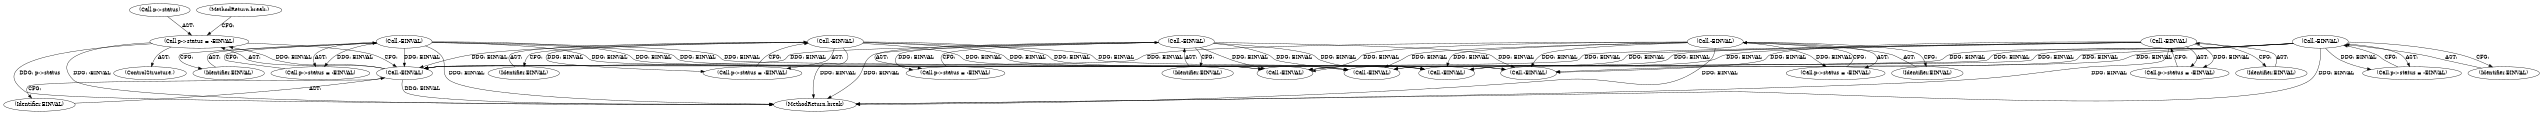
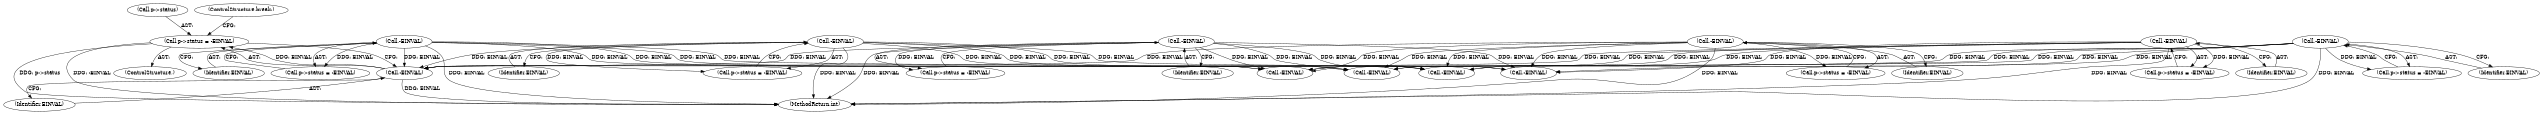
  digraph {
    n1 [label="(Call,p->status = -EINVAL)"]
    n2 [label="(Call,-EINVAL)"]
    n3 [label="(ControlStructure,)"]
-   n4 [label="(MethodReturn,break)"]
+   n4 [label="(MethodReturn,int)"]
    n5 [label="(Identifier,EINVAL)"]
    n6 [label="(Call,-EINVAL)"]
    n7 [label="(Call,-EINVAL)"]
    n8 [label="(Call,-EINVAL)"]
    n9 [label="(Call,-EINVAL)"]
    n10 [label="(Call,p->status = -EINVAL)"]
    n11 [label="(Identifier,EINVAL)"]
    n12 [label="(Call,-EINVAL)"]
    n13 [label="(Call,-EINVAL)"]
    n14 [label="(Call,p->status = -EINVAL)"]
    n15 [label="(Identifier,EINVAL)"]
    n16 [label="(Call,-EINVAL)"]
    n17 [label="(Call,p->status = -EINVAL)"]
    n18 [label="(Identifier,EINVAL)"]
    n19 [label="(Call,-EINVAL)"]
    n20 [label="(Call,p->status = -EINVAL)"]
    n21 [label="(Identifier,EINVAL)"]
    n22 [label="(Call,-EINVAL)"]
    n23 [label="(Identifier,EINVAL)"]
    n24 [label="(Call,p->status = -EINVAL)"]
    n25 [label="(Call,-EINVAL)"]
    n26 [label="(Identifier,EINVAL)"]
    n27 [label="(Call,p->status = -EINVAL)"]
    n28 [label="(Call,p->status)"]
-   n29 [label="(MethodReturn,break;)"]
+   n29 [label="(ControlStructure,break;)"]
    n1 -> n2 [label="CFG: "]
    n1 -> n3 [label="AST: "]
    n1 -> n4 [label="DDG: p->status"]
    n1 -> n4 [label="DDG: -EINVAL"]
    n2 -> n1 [label="AST: "]
    n2 -> n1 [label="DDG: EINVAL"]
    n2 -> n4 [label="DDG: EINVAL"]
    n2 -> n5 [label="CFG: "]
    n5 -> n2 [label="AST: "]
    n6 -> n2 [label="DDG: EINVAL"]
    n6 -> n4 [label="DDG: EINVAL"]
    n6 -> n7 [label="DDG: EINVAL"]
    n6 -> n8 [label="DDG: EINVAL"]
    n6 -> n9 [label="DDG: EINVAL"]
    n6 -> n10 [label="AST: "]
    n6 -> n10 [label="DDG: EINVAL"]
    n6 -> n11 [label="CFG: "]
    n6 -> n12 [label="DDG: EINVAL"]
    n10 -> n6 [label="CFG: "]
    n11 -> n6 [label="AST: "]
    n13 -> n2 [label="DDG: EINVAL"]
    n13 -> n4 [label="DDG: EINVAL"]
    n13 -> n7 [label="DDG: EINVAL"]
    n13 -> n8 [label="DDG: EINVAL"]
    n13 -> n9 [label="DDG: EINVAL"]
    n13 -> n12 [label="DDG: EINVAL"]
    n13 -> n14 [label="AST: "]
    n13 -> n14 [label="DDG: EINVAL"]
    n13 -> n15 [label="CFG: "]
    n14 -> n13 [label="CFG: "]
    n15 -> n13 [label="AST: "]
    n16 -> n2 [label="DDG: EINVAL"]
    n16 -> n4 [label="DDG: EINVAL"]
    n16 -> n7 [label="DDG: EINVAL"]
    n16 -> n8 [label="DDG: EINVAL"]
    n16 -> n9 [label="DDG: EINVAL"]
    n16 -> n12 [label="DDG: EINVAL"]
    n16 -> n17 [label="AST: "]
    n16 -> n17 [label="DDG: EINVAL"]
    n16 -> n18 [label="CFG: "]
    n17 -> n16 [label="CFG: "]
    n18 -> n16 [label="AST: "]
    n19 -> n2 [label="DDG: EINVAL"]
    n19 -> n4 [label="DDG: EINVAL"]
    n19 -> n7 [label="DDG: EINVAL"]
    n19 -> n8 [label="DDG: EINVAL"]
    n19 -> n9 [label="DDG: EINVAL"]
    n19 -> n12 [label="DDG: EINVAL"]
    n19 -> n20 [label="AST: "]
    n19 -> n20 [label="DDG: EINVAL"]
    n19 -> n21 [label="CFG: "]
    n20 -> n19 [label="CFG: "]
    n21 -> n19 [label="AST: "]
    n22 -> n2 [label="DDG: EINVAL"]
    n22 -> n4 [label="DDG: EINVAL"]
    n22 -> n7 [label="DDG: EINVAL"]
    n22 -> n8 [label="DDG: EINVAL"]
    n22 -> n9 [label="DDG: EINVAL"]
    n22 -> n12 [label="DDG: EINVAL"]
    n22 -> n23 [label="CFG: "]
    n22 -> n24 [label="AST: "]
    n22 -> n24 [label="DDG: EINVAL"]
    n23 -> n22 [label="AST: "]
    n24 -> n22 [label="CFG: "]
    n25 -> n2 [label="DDG: EINVAL"]
    n25 -> n4 [label="DDG: EINVAL"]
    n25 -> n7 [label="DDG: EINVAL"]
    n25 -> n8 [label="DDG: EINVAL"]
    n25 -> n9 [label="DDG: EINVAL"]
    n25 -> n12 [label="DDG: EINVAL"]
    n25 -> n26 [label="CFG: "]
    n25 -> n27 [label="AST: "]
    n25 -> n27 [label="DDG: EINVAL"]
    n26 -> n25 [label="AST: "]
    n27 -> n25 [label="CFG: "]
    n28 -> n1 [label="AST: "]
    n29 -> n1 [label="CFG: "]
  }
